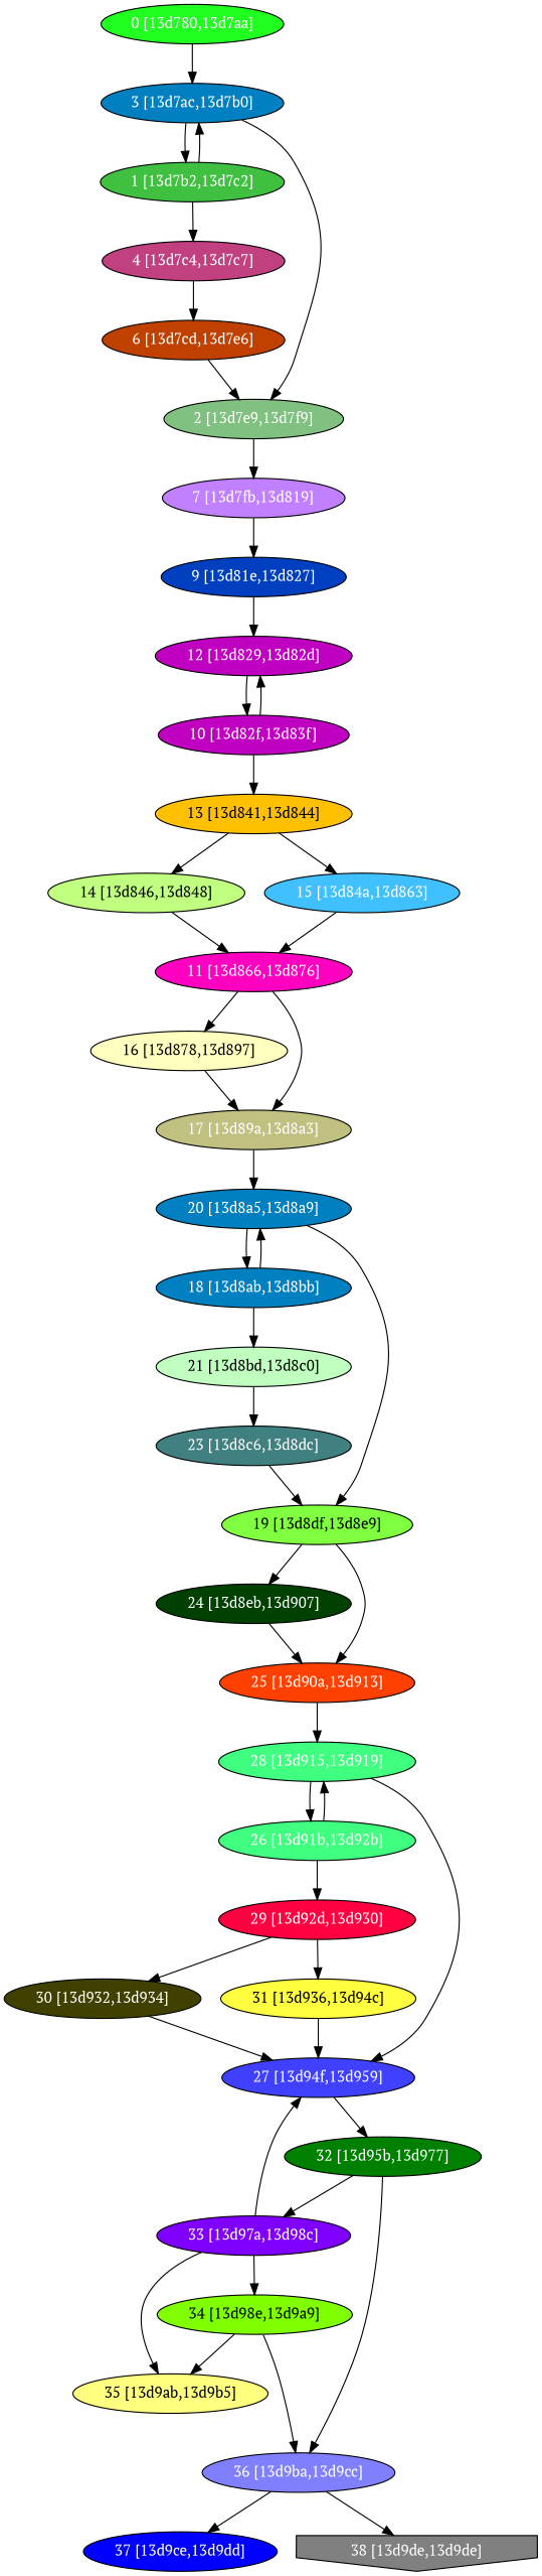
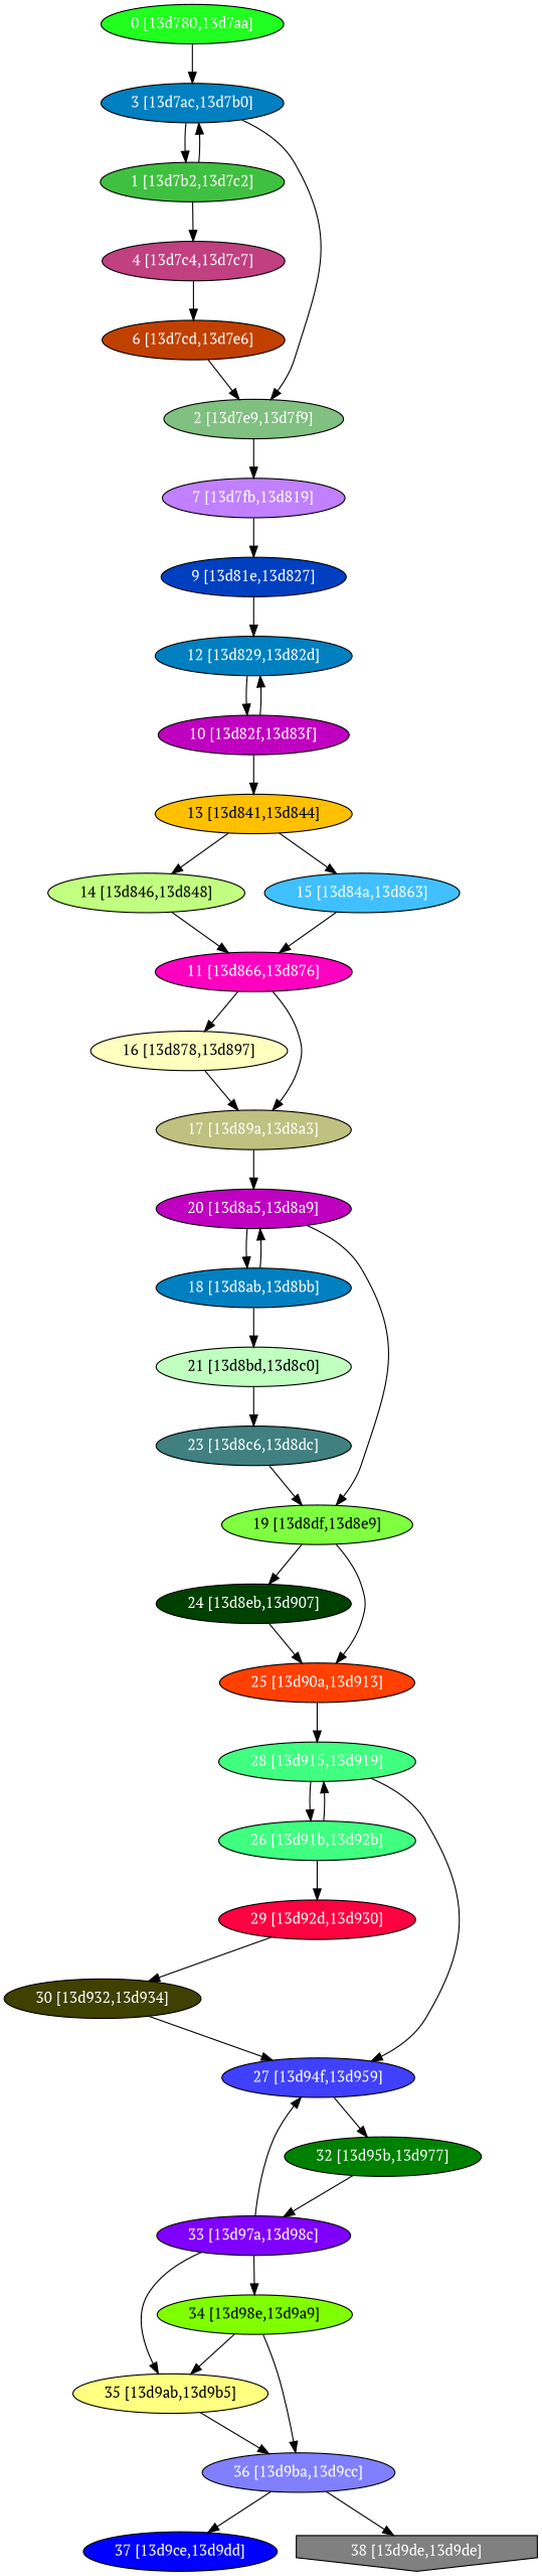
  digraph {
    fontname="PT Serif"
    node [fillcolor="#0080C0" fontcolor="#ffffff" fontname="PT Serif" shape=oval style=filled]
    edge [fontname="PT Serif"]
    n1 [fillcolor="#20FF20" label="0 [13d780,13d7aa]"]
    n2 [label="3 [13d7ac,13d7b0]"]
    n3 [fillcolor="#40C040" label="1 [13d7b2,13d7c2]"]
    n4 [fillcolor="#80C080" label="2 [13d7e9,13d7f9]"]
    n5 [fillcolor="#C04080" label="4 [13d7c4,13d7c7]"]
    n6 [fillcolor="#C04000" label="6 [13d7cd,13d7e6]"]
    n7 [fillcolor="#C080FF" label="7 [13d7fb,13d819]"]
    n8 [fillcolor="#0040C0" label="9 [13d81e,13d827]"]
-   n9 [fillcolor="#C000C0" label="12 [13d829,13d82d]"]
+   n9 [label="12 [13d829,13d82d]"]
    n10 [fillcolor="#C000C0" label="10 [13d82f,13d83f]"]
    n11 [fillcolor="#FFC000" fontcolor="#000000" label="13 [13d841,13d844]"]
    n12 [fillcolor="#C0FF80" fontcolor="#000000" label="14 [13d846,13d848]"]
    n13 [fillcolor="#40C0FF" label="15 [13d84a,13d863]"]
    n14 [fillcolor="#FF00C0" label="11 [13d866,13d876]"]
    n15 [fillcolor="#FFFFC0" fontcolor="#000000" label="16 [13d878,13d897]"]
    n16 [fillcolor="#C0C080" label="17 [13d89a,13d8a3]"]
-   n17 [label="20 [13d8a5,13d8a9]"]
+   n17 [fillcolor="#C000C0" label="20 [13d8a5,13d8a9]"]
    n18 [label="18 [13d8ab,13d8bb]"]
    n19 [fillcolor="#80FF40" fontcolor="#000000" label="19 [13d8df,13d8e9]"]
    n20 [fillcolor="#C0FFC0" fontcolor="#000000" label="21 [13d8bd,13d8c0]"]
    n21 [fillcolor="#408080" label="23 [13d8c6,13d8dc]"]
    n22 [fillcolor="#004000" label="24 [13d8eb,13d907]"]
    n23 [fillcolor="#FF4000" label="25 [13d90a,13d913]"]
    n24 [fillcolor="#40FF80" label="28 [13d915,13d919]"]
    n25 [fillcolor="#40FF80" label="26 [13d91b,13d92b]"]
    n26 [fillcolor="#4040FF" label="27 [13d94f,13d959]"]
    n27 [fillcolor="#FF0040" label="29 [13d92d,13d930]"]
    n28 [fillcolor="#404000" label="30 [13d932,13d934]"]
-   n29 [fillcolor="#FFFF40" fontcolor="#000000" label="31 [13d936,13d94c]"]
    n30 [fillcolor="#008000" label="32 [13d95b,13d977]"]
    n31 [fillcolor="#8000FF" label="33 [13d97a,13d98c]"]
    n32 [fillcolor="#80FF00" fontcolor="#000000" label="34 [13d98e,13d9a9]"]
    n33 [fillcolor="#FFFF80" fontcolor="#000000" label="35 [13d9ab,13d9b5]"]
    n34 [fillcolor="#8080FF" label="36 [13d9ba,13d9cc]"]
    n35 [fillcolor="#0000FF" label="37 [13d9ce,13d9dd]"]
    n36 [fillcolor="#808080" label="38 [13d9de,13d9de]" shape=invhouse]
    n1 -> n2
    n2 -> n3
    n2 -> n4
    n3 -> n2
    n3 -> n5
    n4 -> n7
    n5 -> n6
    n6 -> n4
    n7 -> n8
    n8 -> n9
    n9 -> n10
    n10 -> n9
    n10 -> n11
    n11 -> n12
    n11 -> n13
    n12 -> n14
    n13 -> n14
    n14 -> n15
    n14 -> n16
    n15 -> n16
    n16 -> n17
    n17 -> n18
    n17 -> n19
    n18 -> n17
    n18 -> n20
    n19 -> n22
    n19 -> n23
    n20 -> n21
    n21 -> n19
    n22 -> n23
    n23 -> n24
    n24 -> n25
    n24 -> n26
    n25 -> n24
    n25 -> n27
    n26 -> n30
    n27 -> n28
-   n27 -> n29
    n28 -> n26
-   n29 -> n26
    n30 -> n31
    n31 -> n26
    n31 -> n32
    n31 -> n33
    n32 -> n33
    n32 -> n34
-   n30 -> n34
+   n33 -> n34
    n34 -> n35
    n34 -> n36
  }
